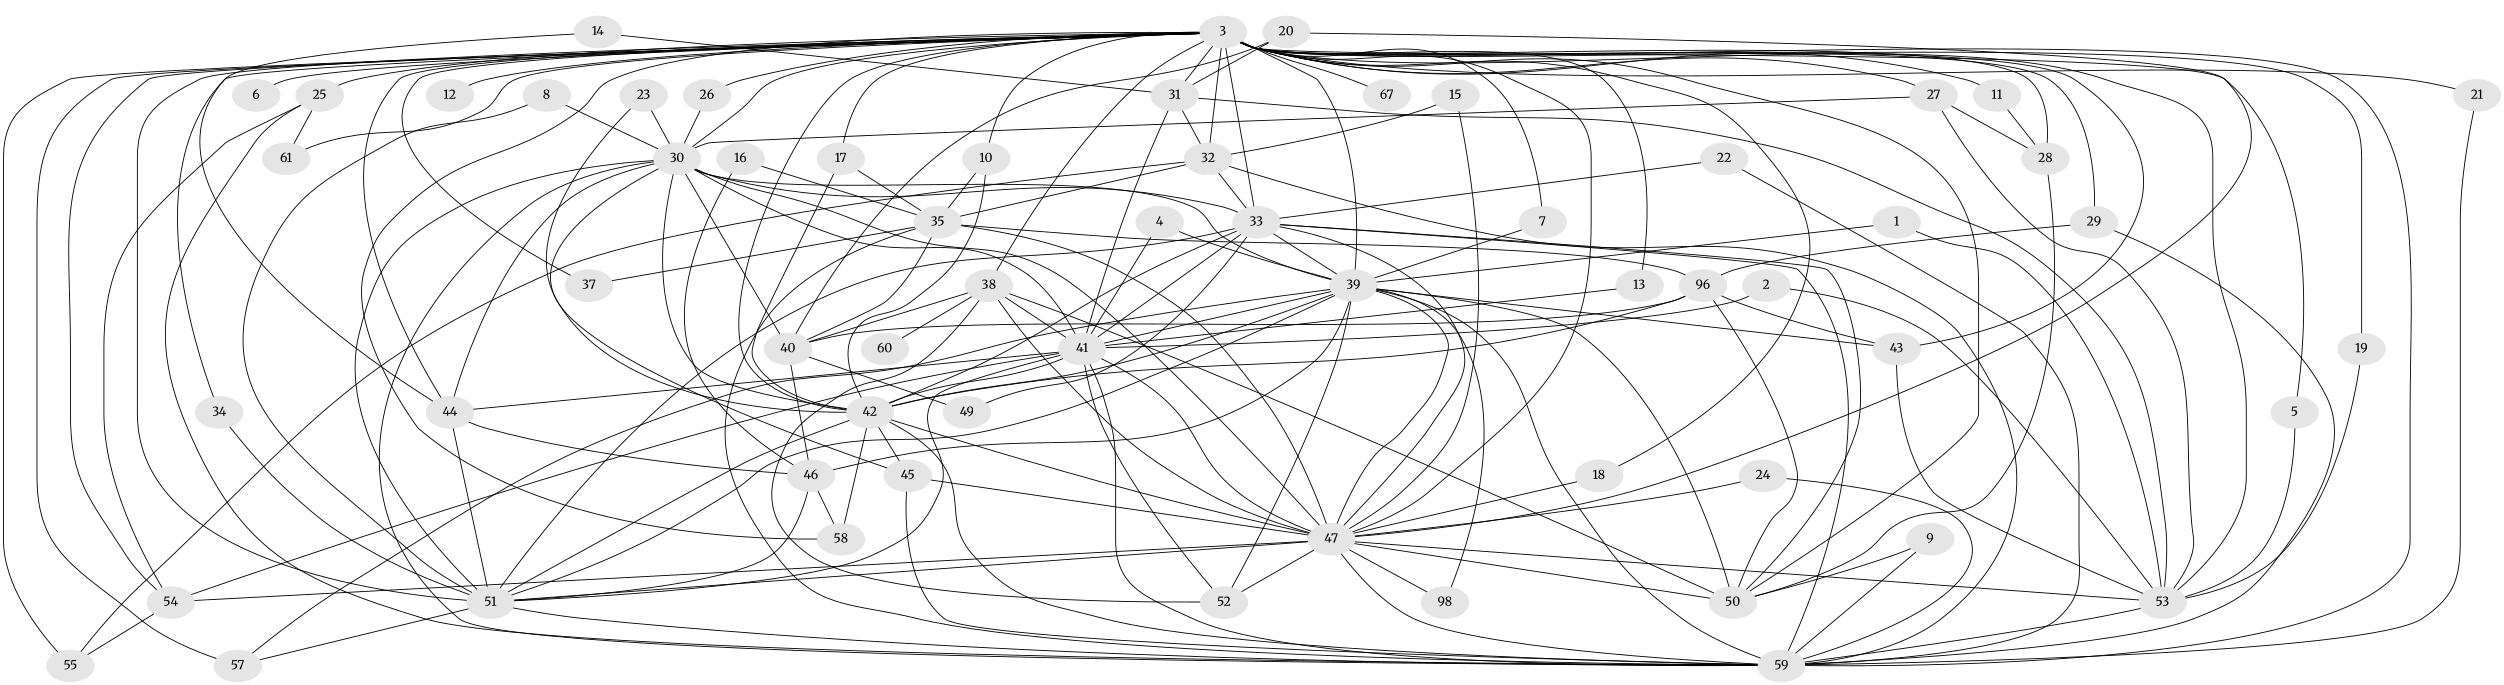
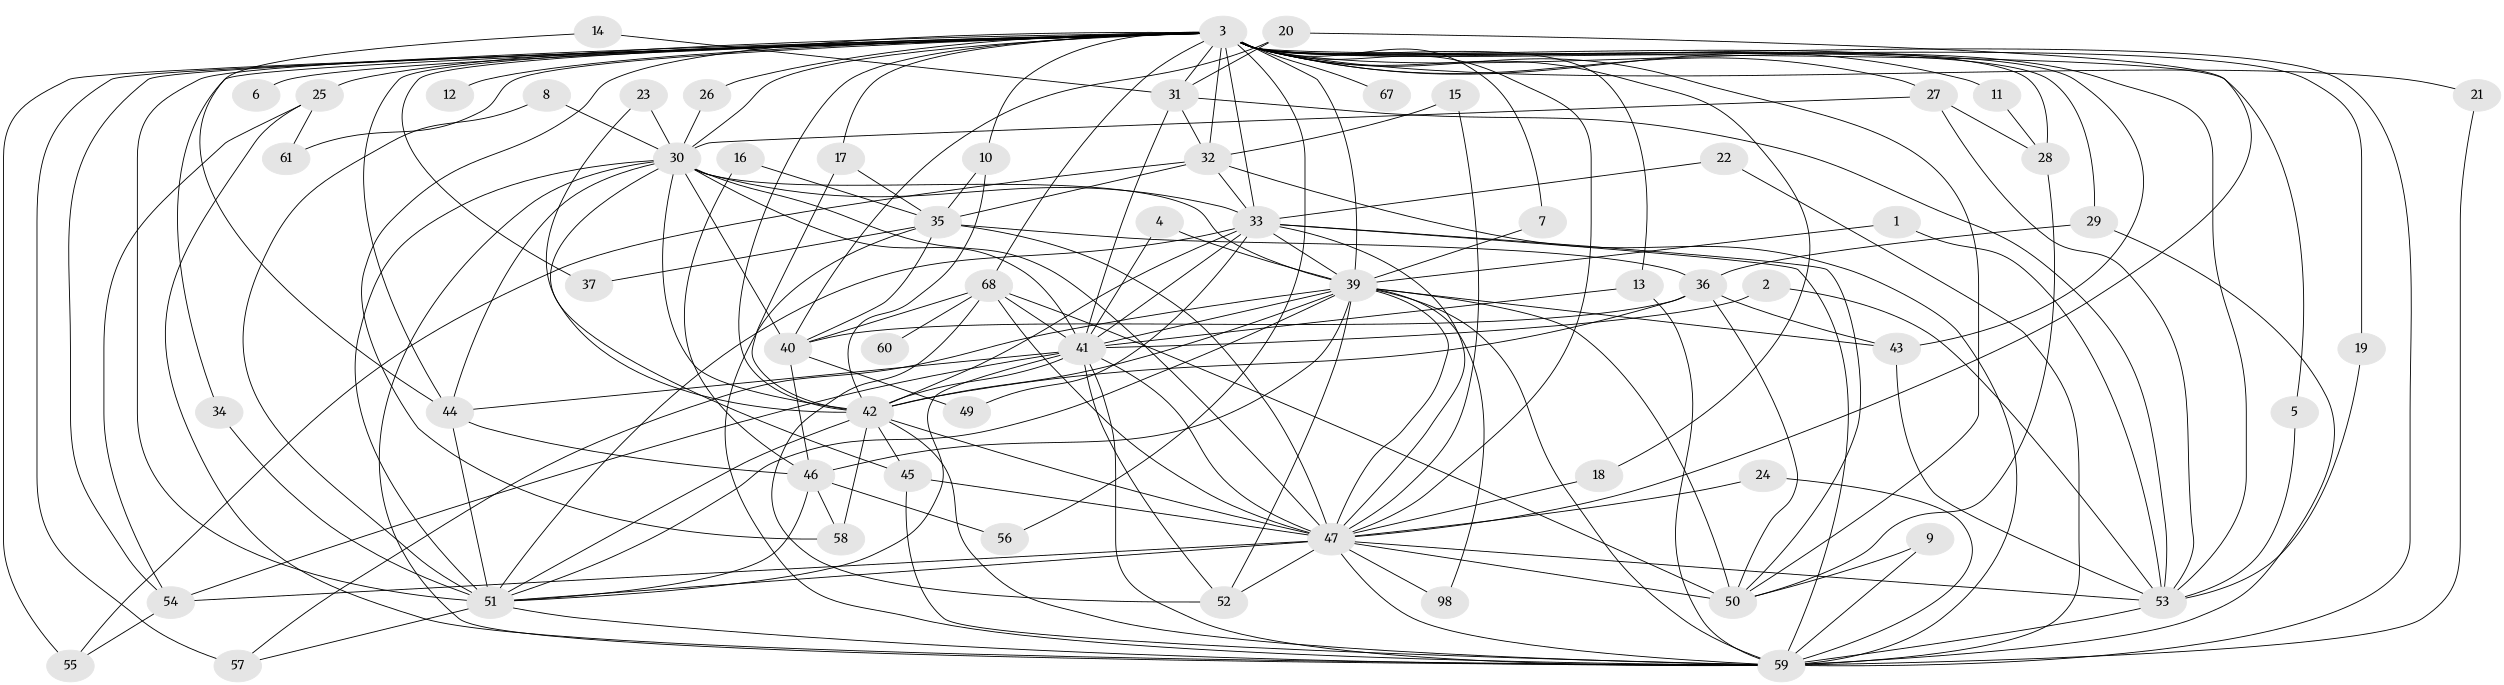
  graph {
    fontname=Merriweather
    node [color=gray90 fontname=Merriweather style=filled]
    edge [fontname=Merriweather weight=1.0]
    1
    39
    53
    41
    42
    43
    47
    50
    51
    57
    59
    46
    52
    n14 [label=98]
    2
    44
    54
    3
    5
    6
    7
    10
    11
    12
    13
    17
    18
    19
    21
    25
    26
    28
    29
    30
    31
    32
    33
    34
    37
-   38
+   38 [label=68]
    55
+   56
    58
    61
    n45 [label=67]
    27
    35
-   36 [label=96]
+   36
    40
    45
    49
    60
    4
    8
    9
    14
    15
    16
    20
    22
    23
    24
    1 -- 39
    1 -- 53
    39 -- 41
    39 -- 42
    39 -- 43
    39 -- 47
    39 -- 50
    39 -- 51
    39 -- 57
    39 -- 59 [weight=2.0]
    39 -- 46 [weight=2.0]
    39 -- 52
    39 -- n14
    53 -- 59
    41 -- 42
    41 -- 47 [weight=2.0]
    41 -- 51
    41 -- 59
    41 -- 52
    41 -- 44
    41 -- 54
    42 -- 47 [weight=2.0]
    42 -- 51
    42 -- 59
    42 -- 58
    42 -- 45
    43 -- 53
    47 -- 53
    47 -- 50
    47 -- 51
    47 -- 59
    47 -- 52
    47 -- n14
    47 -- 54 [weight=2.0]
    51 -- 57
    51 -- 59
    46 -- 51
+   46 -- 56
    46 -- 58
    2 -- 53
    2 -- 41
    44 -- 51 [weight=2.0]
    44 -- 46
    54 -- 55
    3 -- 39 [weight=2.0]
    3 -- 53
    3 -- 42 [weight=3.0]
    3 -- 43 [weight=2.0]
    3 -- 47 [weight=3.0]
    3 -- 50
    3 -- 51 [weight=3.0]
    3 -- 57
    3 -- 59 [weight=2.0]
    3 -- 44
    3 -- 54
    3 -- 5
    3 -- 6 [weight=2.0]
    3 -- 7
    3 -- 10
    3 -- 11
    3 -- 12
    3 -- 13
    3 -- 17
    3 -- 18
    3 -- 19
    3 -- 21 [weight=2.0]
    3 -- 25 [weight=2.0]
    3 -- 26
    3 -- 28 [weight=2.0]
    3 -- 29
    3 -- 30 [weight=2.0]
    3 -- 31
    3 -- 32 [weight=2.0]
    3 -- 33 [weight=3.0]
    3 -- 34
    3 -- 37
    3 -- 38
    3 -- 55
+   3 -- 56
    3 -- 58 [weight=2.0]
    3 -- 61
    3 -- n45
    3 -- 27 [weight=2.0]
    5 -- 53
    7 -- 39
    10 -- 42
    10 -- 35
    11 -- 28
    13 -- 41
+   13 -- 59
    17 -- 42
    17 -- 35
    18 -- 47
    19 -- 53
    21 -- 59
    25 -- 59
    25 -- 54
    25 -- 61
    26 -- 30
    28 -- 50
    29 -- 59
    29 -- 36
    30 -- 39
    30 -- 41 [weight=2.0]
    30 -- 42
    30 -- 47
    30 -- 51
    30 -- 59
    30 -- 44
    30 -- 33
    30 -- 40
    30 -- 45
    31 -- 53
    31 -- 41
    31 -- 32
    32 -- 59 [weight=3.0]
    32 -- 33
    32 -- 55
    32 -- 35
    33 -- 39
    33 -- 41
    33 -- 42 [weight=2.0]
    33 -- 47
    33 -- 50
    33 -- 51
    33 -- 59 [weight=2.0]
    33 -- 49
    34 -- 51
    38 -- 41
    38 -- 47 [weight=2.0]
    38 -- 50
    38 -- 52
    38 -- 40
    38 -- 60
    27 -- 53
    27 -- 28
    27 -- 30
    35 -- 47 [weight=2.0]
    35 -- 59
    35 -- 37
    35 -- 36
    35 -- 40
    36 -- 42
    36 -- 43
    36 -- 50
    36 -- 40
    40 -- 46 [weight=2.0]
    40 -- 49
    45 -- 47 [weight=2.0]
    45 -- 59
    4 -- 39
    4 -- 41
    8 -- 51
    8 -- 30
    9 -- 50
    9 -- 59
    14 -- 44
    14 -- 31
    15 -- 47
    15 -- 32
    16 -- 46
    16 -- 35
    20 -- 47
    20 -- 31
    20 -- 40
    22 -- 59
    22 -- 33
    23 -- 42
    23 -- 30
    24 -- 47
    24 -- 59
  }
